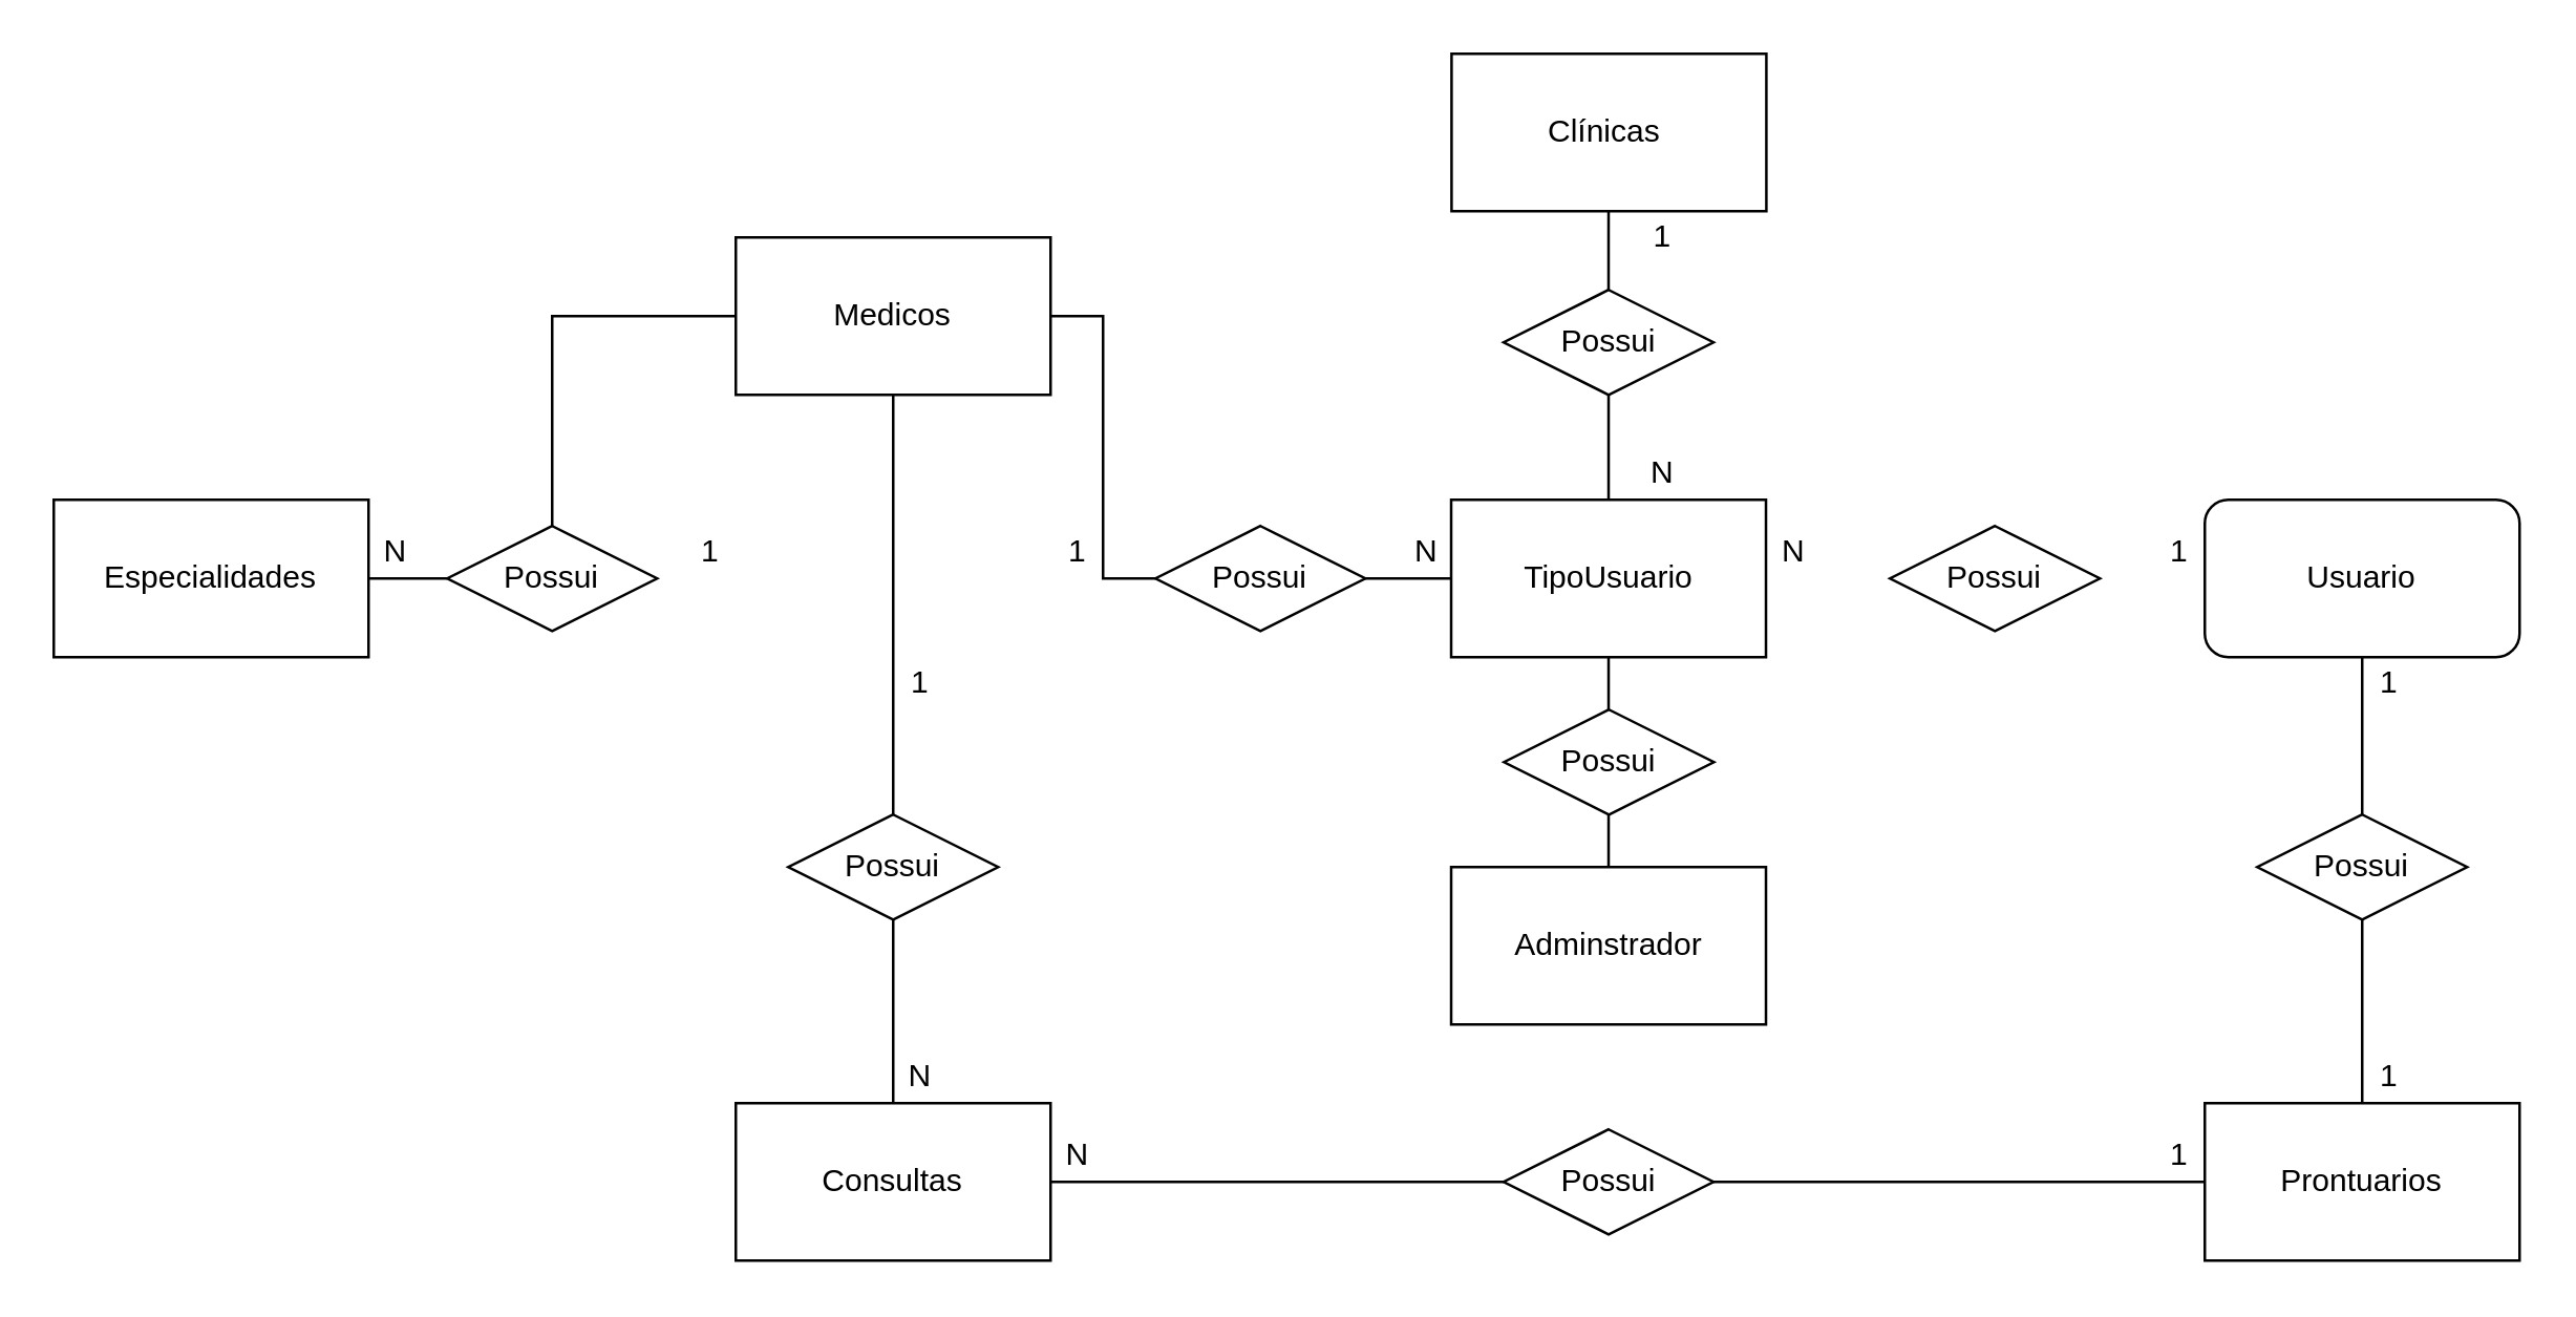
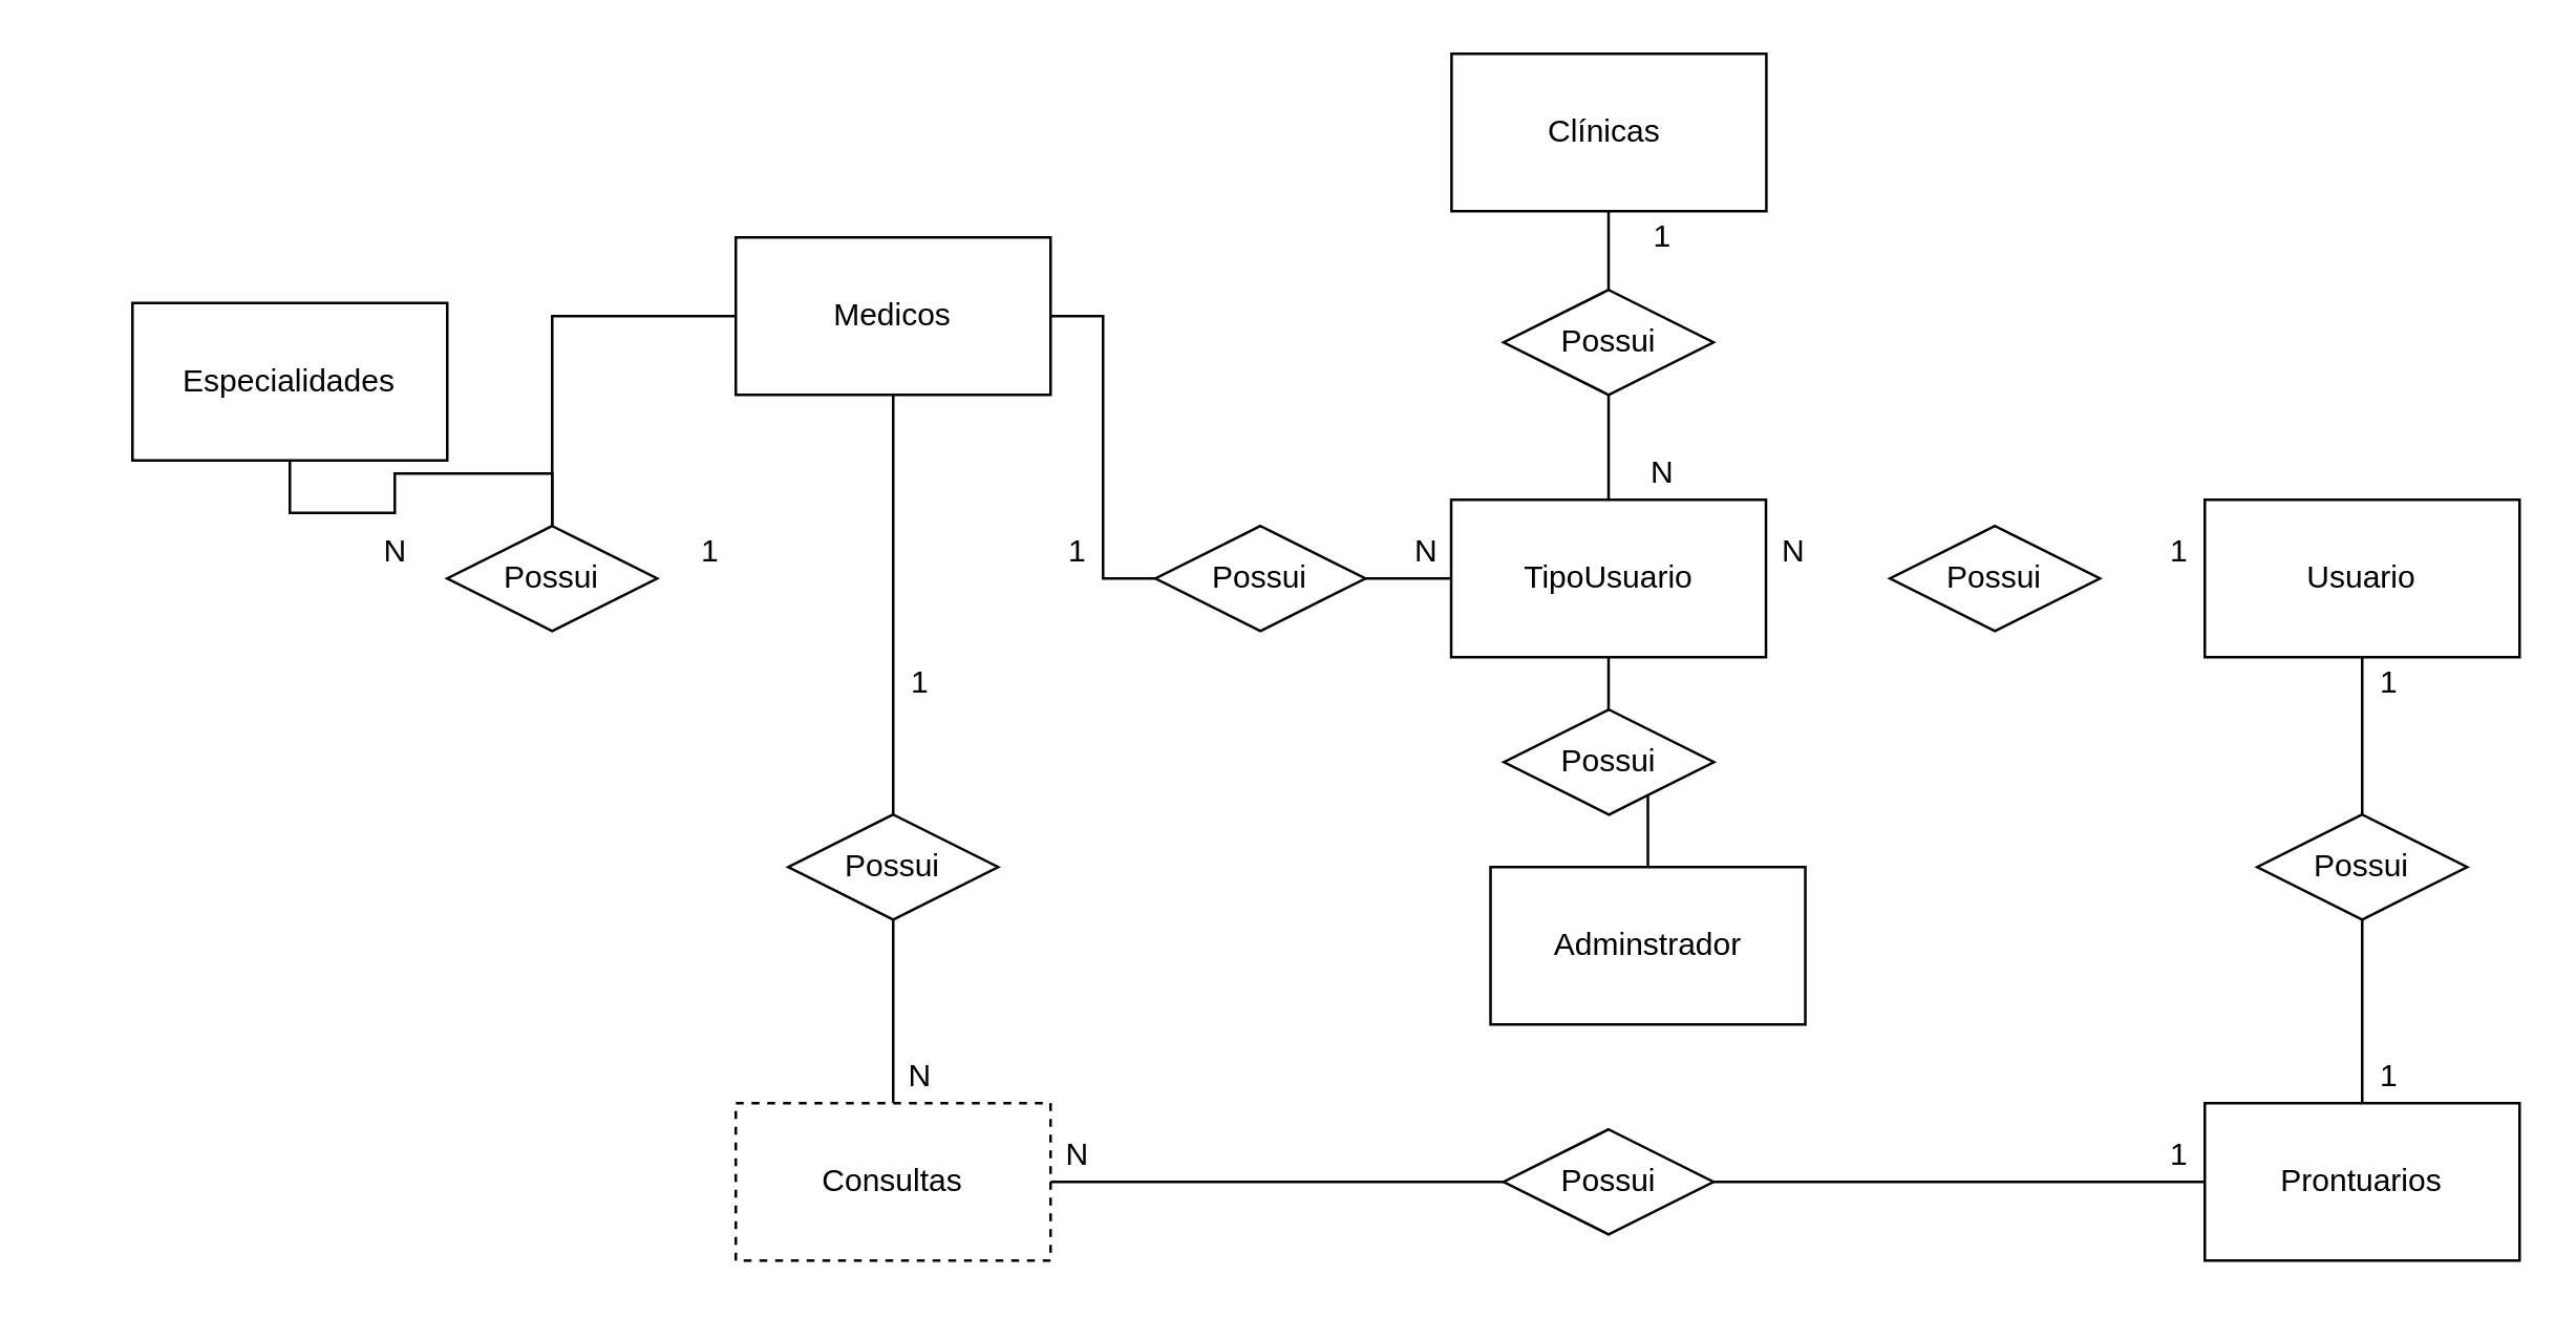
  <mxCell id="0" />
  <mxCell id="1" parent="0" />
  <mxCell id="2" value="Clínicas&amp;nbsp;" style="rounded=0;whiteSpace=wrap;html=1;" vertex="1" parent="1"><mxGeometry x="552.86" y="20" width="120" height="60" as="geometry" /></mxCell>
- <mxCell id="3" value="Usuario" style="whiteSpace=wrap;html=1;rounded=1;" vertex="1" parent="1"><mxGeometry x="840" y="190" width="120" height="60" as="geometry" /></mxCell>
+ <mxCell id="3" value="Usuario" style="rounded=0;whiteSpace=wrap;html=1;" vertex="1" parent="1"><mxGeometry x="840" y="190" width="120" height="60" as="geometry" /></mxCell>
  <mxCell id="4" style="edgeStyle=orthogonalEdgeStyle;rounded=0;orthogonalLoop=1;jettySize=auto;html=1;endArrow=none;endFill=0;" edge="1" parent="1" source="23" target="9"><mxGeometry relative="1" as="geometry" /></mxCell>
  <mxCell id="5" value="Medicos" style="rounded=0;whiteSpace=wrap;html=1;" vertex="1" parent="1"><mxGeometry x="280" y="90" width="120" height="60" as="geometry" /></mxCell>
  <mxCell id="6" style="edgeStyle=orthogonalEdgeStyle;rounded=0;orthogonalLoop=1;jettySize=auto;html=1;endArrow=none;endFill=0;" edge="1" parent="1" source="16" target="3"><mxGeometry relative="1" as="geometry" /></mxCell>
  <mxCell id="7" style="edgeStyle=orthogonalEdgeStyle;rounded=0;orthogonalLoop=1;jettySize=auto;html=1;entryX=0.5;entryY=1;entryDx=0;entryDy=0;endArrow=none;endFill=0;" edge="1" parent="1" source="8" target="18"><mxGeometry relative="1" as="geometry" /></mxCell>
- <mxCell id="8" value="Consultas" style="rounded=0;whiteSpace=wrap;html=1;" vertex="1" parent="1"><mxGeometry x="280" y="420" width="120" height="60" as="geometry" /></mxCell>
- <mxCell id="9" value="Especialidades" style="rounded=0;whiteSpace=wrap;html=1;" vertex="1" parent="1"><mxGeometry x="20" y="190" width="120" height="60" as="geometry" /></mxCell>
+ <mxCell id="8" value="Consultas" style="rounded=0;whiteSpace=wrap;html=1;dashed=1;" vertex="1" parent="1"><mxGeometry x="280" y="420" width="120" height="60" as="geometry" /></mxCell>
+ <mxCell id="9" value="Especialidades" style="rounded=0;whiteSpace=wrap;html=1;" vertex="1" parent="1"><mxGeometry x="50" y="115" width="120" height="60" as="geometry" /></mxCell>
  <mxCell id="10" value="" style="edgeStyle=orthogonalEdgeStyle;rounded=0;orthogonalLoop=1;jettySize=auto;html=1;endArrow=none;endFill=0;" edge="1" parent="1" source="14"><mxGeometry relative="1" as="geometry"><mxPoint x="612.714" y="80" as="targetPoint" /></mxGeometry></mxCell>
  <mxCell id="11" style="edgeStyle=orthogonalEdgeStyle;rounded=0;orthogonalLoop=1;jettySize=auto;html=1;entryX=1;entryY=0.5;entryDx=0;entryDy=0;endArrow=none;endFill=0;" edge="1" parent="1" source="20" target="5"><mxGeometry relative="1" as="geometry" /></mxCell>
  <mxCell id="12" style="edgeStyle=orthogonalEdgeStyle;rounded=0;orthogonalLoop=1;jettySize=auto;html=1;entryX=0.5;entryY=0;entryDx=0;entryDy=0;endArrow=none;endFill=0;" edge="1" parent="1" source="13" target="29"><mxGeometry relative="1" as="geometry" /></mxCell>
  <mxCell id="13" value="TipoUsuario" style="rounded=0;whiteSpace=wrap;html=1;" vertex="1" parent="1"><mxGeometry x="552.71" y="190" width="120" height="60" as="geometry" /></mxCell>
  <mxCell id="14" value="Possui" style="rhombus;whiteSpace=wrap;html=1;" vertex="1" parent="1"><mxGeometry x="572.71" y="110" width="80" height="40" as="geometry" /></mxCell>
  <mxCell id="15" value="" style="edgeStyle=orthogonalEdgeStyle;rounded=0;orthogonalLoop=1;jettySize=auto;html=1;endArrow=none;endFill=0;" edge="1" parent="1" source="13" target="14"><mxGeometry relative="1" as="geometry"><mxPoint x="612.71" y="190" as="sourcePoint" /><mxPoint x="612.71" y="80" as="targetPoint" /></mxGeometry></mxCell>
  <mxCell id="16" value="Possui" style="rhombus;whiteSpace=wrap;html=1;" vertex="1" parent="1"><mxGeometry x="860" y="310" width="80" height="40" as="geometry" /></mxCell>
  <mxCell id="17" style="edgeStyle=orthogonalEdgeStyle;rounded=0;orthogonalLoop=1;jettySize=auto;html=1;endArrow=none;endFill=0;" edge="1" parent="1" source="27" target="16"><mxGeometry relative="1" as="geometry"><mxPoint x="672.71" y="380" as="sourcePoint" /><mxPoint x="900" y="250" as="targetPoint" /></mxGeometry></mxCell>
  <mxCell id="18" value="Possui" style="rhombus;whiteSpace=wrap;html=1;" vertex="1" parent="1"><mxGeometry x="300" y="310" width="80" height="40" as="geometry" /></mxCell>
  <mxCell id="19" style="edgeStyle=orthogonalEdgeStyle;rounded=0;orthogonalLoop=1;jettySize=auto;html=1;endArrow=none;endFill=0;" edge="1" parent="1" source="5" target="18"><mxGeometry relative="1" as="geometry"><mxPoint x="340" y="250" as="sourcePoint" /><mxPoint x="552.71" y="380" as="targetPoint" /><Array as="points" /></mxGeometry></mxCell>
  <mxCell id="20" value="Possui" style="rhombus;whiteSpace=wrap;html=1;" vertex="1" parent="1"><mxGeometry x="440" y="200" width="80" height="40" as="geometry" /></mxCell>
  <mxCell id="21" style="edgeStyle=orthogonalEdgeStyle;rounded=0;orthogonalLoop=1;jettySize=auto;html=1;entryX=1;entryY=0.5;entryDx=0;entryDy=0;endArrow=none;endFill=0;" edge="1" parent="1" source="13" target="20"><mxGeometry relative="1" as="geometry"><mxPoint x="552.71" y="220" as="sourcePoint" /><mxPoint x="400" y="220" as="targetPoint" /></mxGeometry></mxCell>
  <mxCell id="22" value="Possui" style="rhombus;whiteSpace=wrap;html=1;" vertex="1" parent="1"><mxGeometry x="720" y="200" width="80" height="40" as="geometry" /></mxCell>
  <mxCell id="23" value="Possui" style="rhombus;whiteSpace=wrap;html=1;" vertex="1" parent="1"><mxGeometry x="170" y="200" width="80" height="40" as="geometry" /></mxCell>
  <mxCell id="24" style="edgeStyle=orthogonalEdgeStyle;rounded=0;orthogonalLoop=1;jettySize=auto;html=1;endArrow=none;endFill=0;" edge="1" parent="1" source="5" target="23"><mxGeometry relative="1" as="geometry"><mxPoint x="280" y="220" as="sourcePoint" /><mxPoint x="170" y="220" as="targetPoint" /></mxGeometry></mxCell>
  <mxCell id="25" value="Possui" style="rhombus;whiteSpace=wrap;html=1;" vertex="1" parent="1"><mxGeometry x="572.71" y="430" width="80" height="40" as="geometry" /></mxCell>
  <mxCell id="26" style="edgeStyle=orthogonalEdgeStyle;rounded=0;orthogonalLoop=1;jettySize=auto;html=1;endArrow=none;endFill=0;" edge="1" parent="1" source="8" target="25"><mxGeometry relative="1" as="geometry"><mxPoint x="672.71" y="380" as="sourcePoint" /><mxPoint x="900" y="320" as="targetPoint" /></mxGeometry></mxCell>
  <mxCell id="27" value="Prontuarios" style="rounded=0;whiteSpace=wrap;html=1;" vertex="1" parent="1"><mxGeometry x="840" y="420" width="120" height="60" as="geometry" /></mxCell>
  <mxCell id="28" style="edgeStyle=orthogonalEdgeStyle;rounded=0;orthogonalLoop=1;jettySize=auto;html=1;endArrow=none;endFill=0;" edge="1" parent="1" source="25" target="27"><mxGeometry relative="1" as="geometry"><mxPoint x="800" y="380" as="sourcePoint" /><mxPoint x="900" y="320" as="targetPoint" /></mxGeometry></mxCell>
- <mxCell id="29" value="Adminstrador&lt;br&gt;" style="rounded=0;whiteSpace=wrap;html=1;" vertex="1" parent="1"><mxGeometry x="552.71" y="330" width="120" height="60" as="geometry" /></mxCell>
+ <mxCell id="29" value="Adminstrador&lt;br&gt;" style="rounded=0;whiteSpace=wrap;html=1;" vertex="1" parent="1"><mxGeometry x="567.71" y="330" width="120" height="60" as="geometry" /></mxCell>
  <mxCell id="30" value="Possui" style="rhombus;whiteSpace=wrap;html=1;" vertex="1" parent="1"><mxGeometry x="572.86" y="270" width="80" height="40" as="geometry" /></mxCell>
  <mxCell id="31" value="1" style="text;html=1;align=center;verticalAlign=middle;resizable=0;points=[];autosize=1;" vertex="1" parent="1"><mxGeometry x="622.71" y="80" width="20" height="20" as="geometry" /></mxCell>
  <mxCell id="32" value="N" style="text;html=1;align=center;verticalAlign=middle;resizable=0;points=[];autosize=1;" vertex="1" parent="1"><mxGeometry x="622.71" y="170" width="20" height="20" as="geometry" /></mxCell>
  <mxCell id="33" value="1" style="text;html=1;align=center;verticalAlign=middle;resizable=0;points=[];autosize=1;" vertex="1" parent="1"><mxGeometry x="260" y="200" width="20" height="20" as="geometry" /></mxCell>
  <mxCell id="34" value="N" style="text;html=1;align=center;verticalAlign=middle;resizable=0;points=[];autosize=1;" vertex="1" parent="1"><mxGeometry x="140" y="200" width="20" height="20" as="geometry" /></mxCell>
  <mxCell id="35" value="N" style="text;html=1;align=center;verticalAlign=middle;resizable=0;points=[];autosize=1;" vertex="1" parent="1"><mxGeometry x="672.71" y="200" width="20" height="20" as="geometry" /></mxCell>
  <mxCell id="36" value="1" style="text;html=1;align=center;verticalAlign=middle;resizable=0;points=[];autosize=1;" vertex="1" parent="1"><mxGeometry x="820" y="200" width="20" height="20" as="geometry" /></mxCell>
  <mxCell id="37" value="N" style="text;html=1;align=center;verticalAlign=middle;resizable=0;points=[];autosize=1;" vertex="1" parent="1"><mxGeometry x="532.86" y="200" width="20" height="20" as="geometry" /></mxCell>
  <mxCell id="38" value="1" style="text;html=1;align=center;verticalAlign=middle;resizable=0;points=[];autosize=1;" vertex="1" parent="1"><mxGeometry x="400" y="200" width="20" height="20" as="geometry" /></mxCell>
  <mxCell id="39" value="1" style="text;html=1;align=center;verticalAlign=middle;resizable=0;points=[];autosize=1;" vertex="1" parent="1"><mxGeometry x="900" y="250" width="20" height="20" as="geometry" /></mxCell>
  <mxCell id="40" value="1" style="text;html=1;align=center;verticalAlign=middle;resizable=0;points=[];autosize=1;" vertex="1" parent="1"><mxGeometry x="900" y="400" width="20" height="20" as="geometry" /></mxCell>
  <mxCell id="41" value="1" style="text;html=1;align=center;verticalAlign=middle;resizable=0;points=[];autosize=1;" vertex="1" parent="1"><mxGeometry x="820" y="430" width="20" height="20" as="geometry" /></mxCell>
  <mxCell id="42" value="N" style="text;html=1;align=center;verticalAlign=middle;resizable=0;points=[];autosize=1;" vertex="1" parent="1"><mxGeometry x="400" y="430" width="20" height="20" as="geometry" /></mxCell>
  <mxCell id="43" value="N" style="text;html=1;align=center;verticalAlign=middle;resizable=0;points=[];autosize=1;" vertex="1" parent="1"><mxGeometry x="340" y="400" width="20" height="20" as="geometry" /></mxCell>
  <mxCell id="44" value="1" style="text;html=1;align=center;verticalAlign=middle;resizable=0;points=[];autosize=1;" vertex="1" parent="1"><mxGeometry x="340" y="250" width="20" height="20" as="geometry" /></mxCell>
